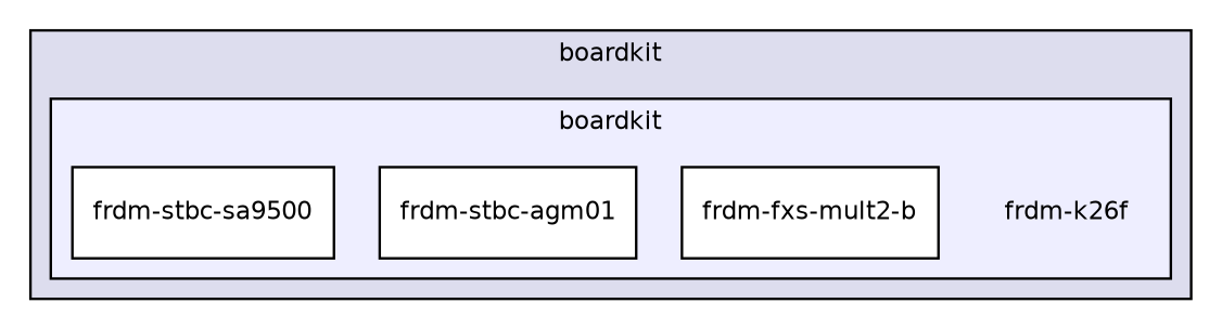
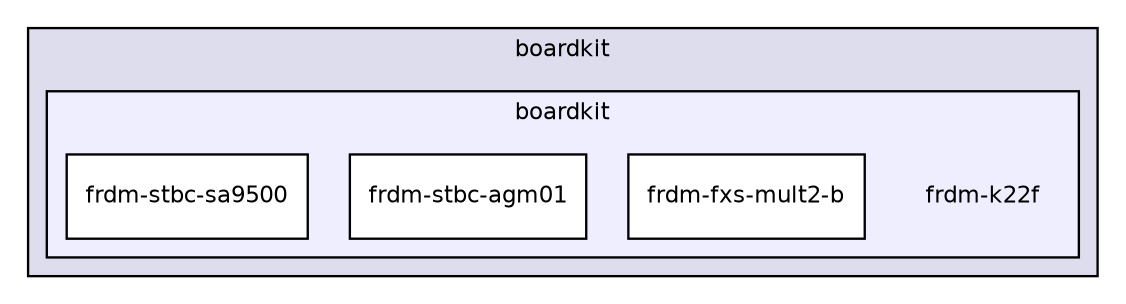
  digraph {
    compound=true
    fontname="DejaVu Sans"
    node [fontname="DejaVu Sans" fontsize=10 shape=box color=black fillcolor=white style=filled]
-   n1 [label="frdm-k26f" shape=plaintext color="" fillcolor="" style=""]
+   n1 [label="frdm-k22f" shape=plaintext color="" fillcolor="" style=""]
    n2 [label="frdm-fxs-mult2-b"]
    n3 [label="frdm-stbc-agm01"]
    n4 [label="frdm-stbc-sa9500"]
    subgraph cluster_1 {
      bgcolor="#ddddee"
      fontsize=10
      label=boardkit
      pencolor=black
      subgraph cluster_2 {
        bgcolor="#eeeeff"
        fontsize=10
        pencolor=black
        n1
        n2
        n3
        n4
      }
    }
  }
